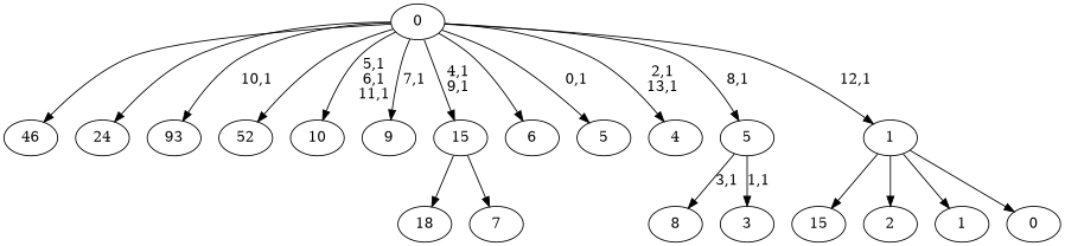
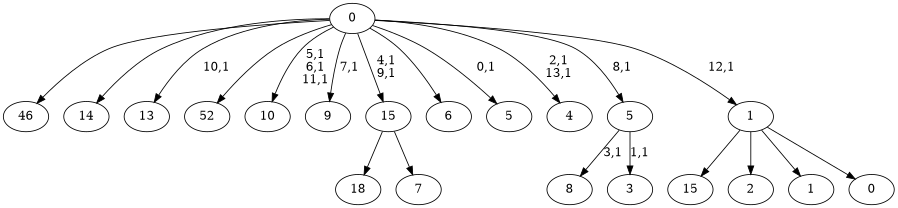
  digraph {
    n1 [label=46]
    n2 [label=15]
-   n3 [label=24]
-   n4 [label=93]
+   n3 [label=14]
+   n4 [label=13]
    n5 [label=52]
    n6 [label=18]
    n7 [label=10]
    n8 [label=9]
    n9 [label=8]
    n10 [label=7]
    15
    n12 [label=6]
    n13 [label=5]
    n14 [label=4]
    n15 [label=3]
    5
    n17 [label=2]
    n18 [label=1]
    n19 [label=0]
    1
    0
    15 -> n6
    15 -> n10
    5 -> n9 [label="3,1"]
    5 -> n15 [label="1,1"]
    1 -> n2
    1 -> n17
    1 -> n18
    1 -> n19
    0 -> n1
    0 -> n3
    0 -> n4 [label="10,1"]
    0 -> n5
    0 -> n7 [label="5,1\n6,1\n11,1"]
    0 -> n8 [label="7,1"]
    0 -> 15 [label="4,1\n9,1"]
    0 -> n12
    0 -> n13 [label="0,1"]
    0 -> n14 [label="2,1\n13,1"]
    0 -> 5 [label="8,1"]
    0 -> 1 [label="12,1"]
  }
